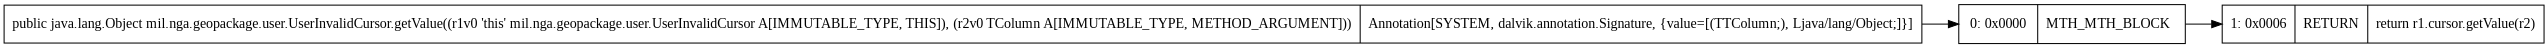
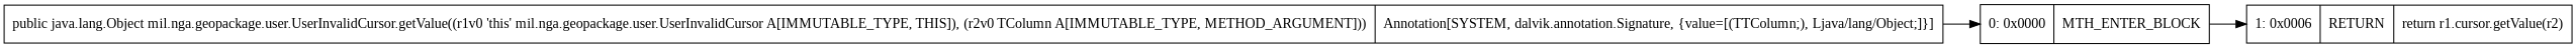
  digraph {
    rankdir=LR
    fontname="Liberation Serif"
    node [shape=record fontname="Liberation Serif"]
    edge [fontname="Liberation Serif"]
-   n1 [label="{0\:\ 0x0000|MTH_MTH_BLOCK\l}"]
+   n1 [label="{0\:\ 0x0000|MTH_ENTER_BLOCK\l}"]
    n2 [label="{1\:\ 0x0006|RETURN\l|return r1.cursor.getValue(r2)\l}"]
    n3 [label="{public java.lang.Object mil.nga.geopackage.user.UserInvalidCursor.getValue((r1v0 'this' mil.nga.geopackage.user.UserInvalidCursor A[IMMUTABLE_TYPE, THIS]), (r2v0 TColumn A[IMMUTABLE_TYPE, METHOD_ARGUMENT]))  | Annotation[SYSTEM, dalvik.annotation.Signature, \{value=[(TTColumn;), Ljava\/lang\/Object;]\}]\l}"]
    n1 -> n2
    n3 -> n1
  }
